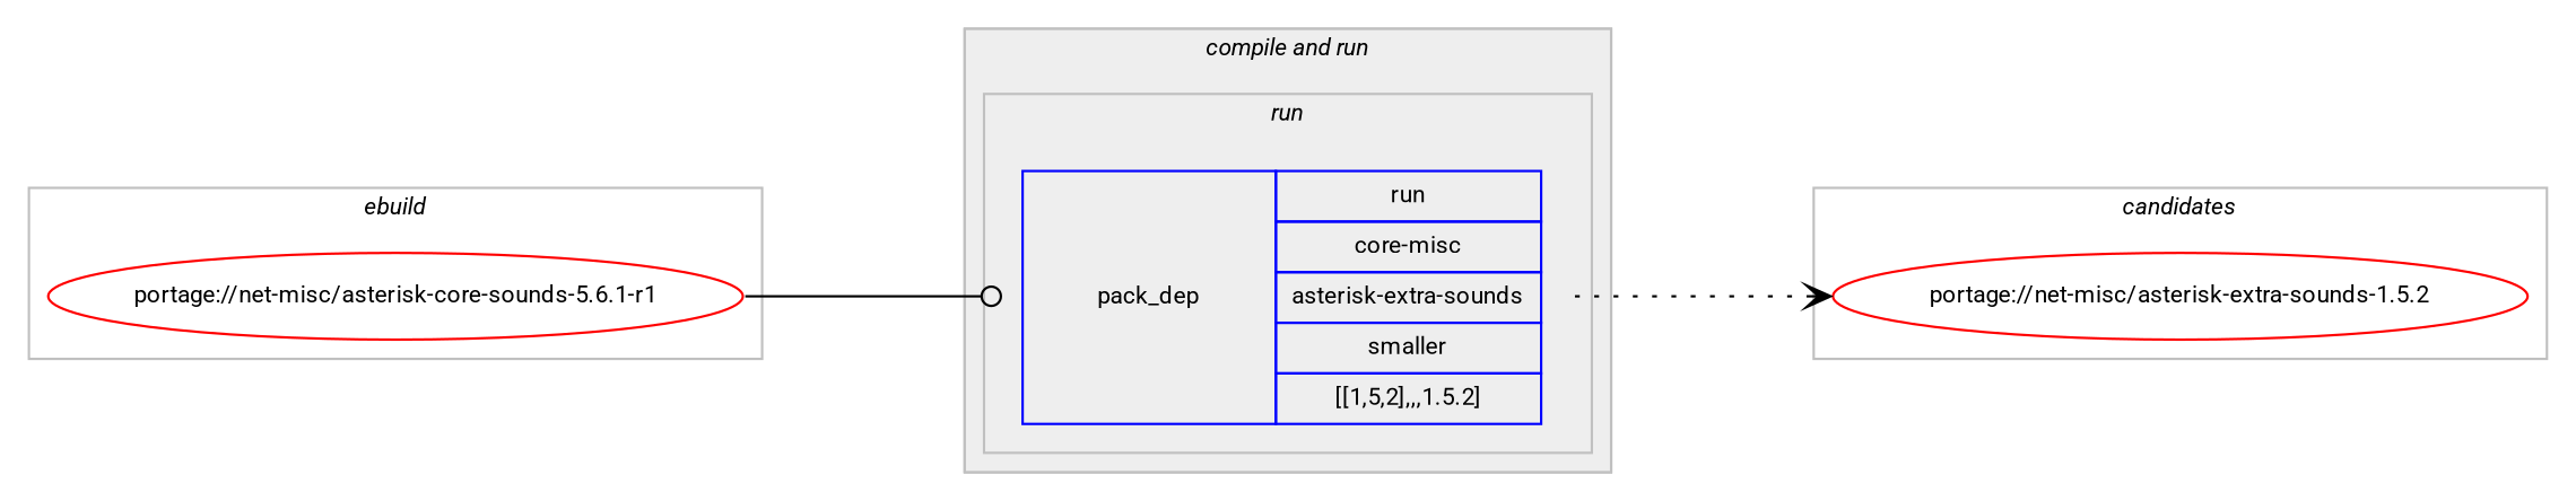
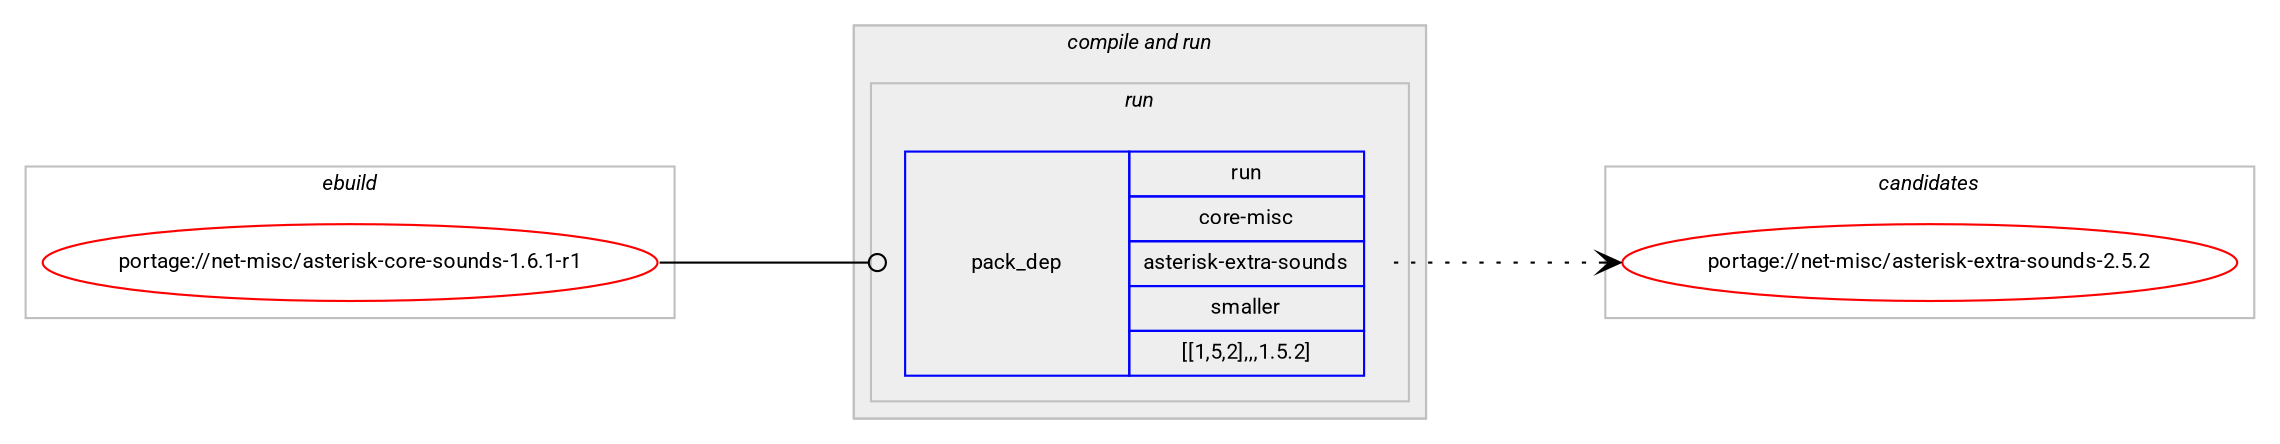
  digraph {
    compound=true
    concentrate=true
    fontname=Roboto
    fontsize=10
    newrank=true
    rankdir=LR
    ranksep=1.5
    node [color=red fontname=Roboto fontsize=10]
    edge [fontname=Roboto headport=w tailport=e]
-   n1 [label="portage://net-misc/asterisk-core-sounds-5.6.1-r1" width=4]
+   n1 [label="portage://net-misc/asterisk-core-sounds-1.6.1-r1" width=4]
    n2 [color=blue label=<<TABLE BORDER="0" CELLBORDER="1" CELLSPACING="0" CELLPADDING="4" WIDTH="220"><TR><TD ROWSPAN="6" CELLPADDING="30">pack_dep</TD></TR><TR><TD WIDTH="110">run</TD></TR><TR><TD>core-misc</TD></TR><TR><TD>asterisk-extra-sounds</TD></TR><TR><TD>smaller</TD></TR><TR><TD>[[1,5,2],,,1.5.2]</TD></TR></TABLE>> shape=none]
-   n3 [label="portage://net-misc/asterisk-extra-sounds-1.5.2" width=4]
+   n3 [label="portage://net-misc/asterisk-extra-sounds-2.5.2" width=4]
    subgraph cluster_1 {
      color=gray
      label=<<i>ebuild</i>>
      n1
    }
    subgraph cluster_2 {
      color=gray
      label=<<i>dependencies</i>>
      subgraph cluster_3 {
        color=gray
        fillcolor="#eeeeee"
        label=<<i>compile</i>>
        style=filled
      }
      subgraph cluster_4 {
        color=gray
        fillcolor="#eeeeee"
        label=<<i>compile and run</i>>
        style=filled
      }
      subgraph cluster_5 {
        color=gray
        fillcolor="#eeeeee"
        label=<<i>run</i>>
        style=filled
        subgraph sub_6 {
          color=gray
          fillcolor="#eeeeee"
          label=<<i>run</i>>
          style=filled
          n2
        }
      }
    }
    subgraph cluster_7 {
      color=gray
      label=<<i>candidates</i>>
      rank=same
      subgraph sub_8 {
        color=black
        label=<<i>candidates</i>>
        nodesep=1
        rank=same
        n3
      }
    }
    n1 -> n2 [arrowhead=odot style=solid weight=20]
    n2 -> n3 [arrowhead=vee style=dotted weight=100]
  }
